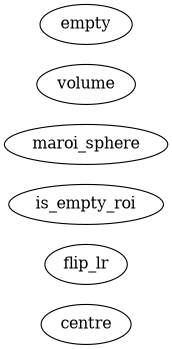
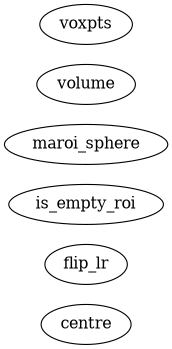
  digraph {
    rankdir=LR
    centre
    flip_lr
    is_empty_roi
    maroi_sphere
    volume
-   voxpts [label=empty]
+   voxpts
  }
